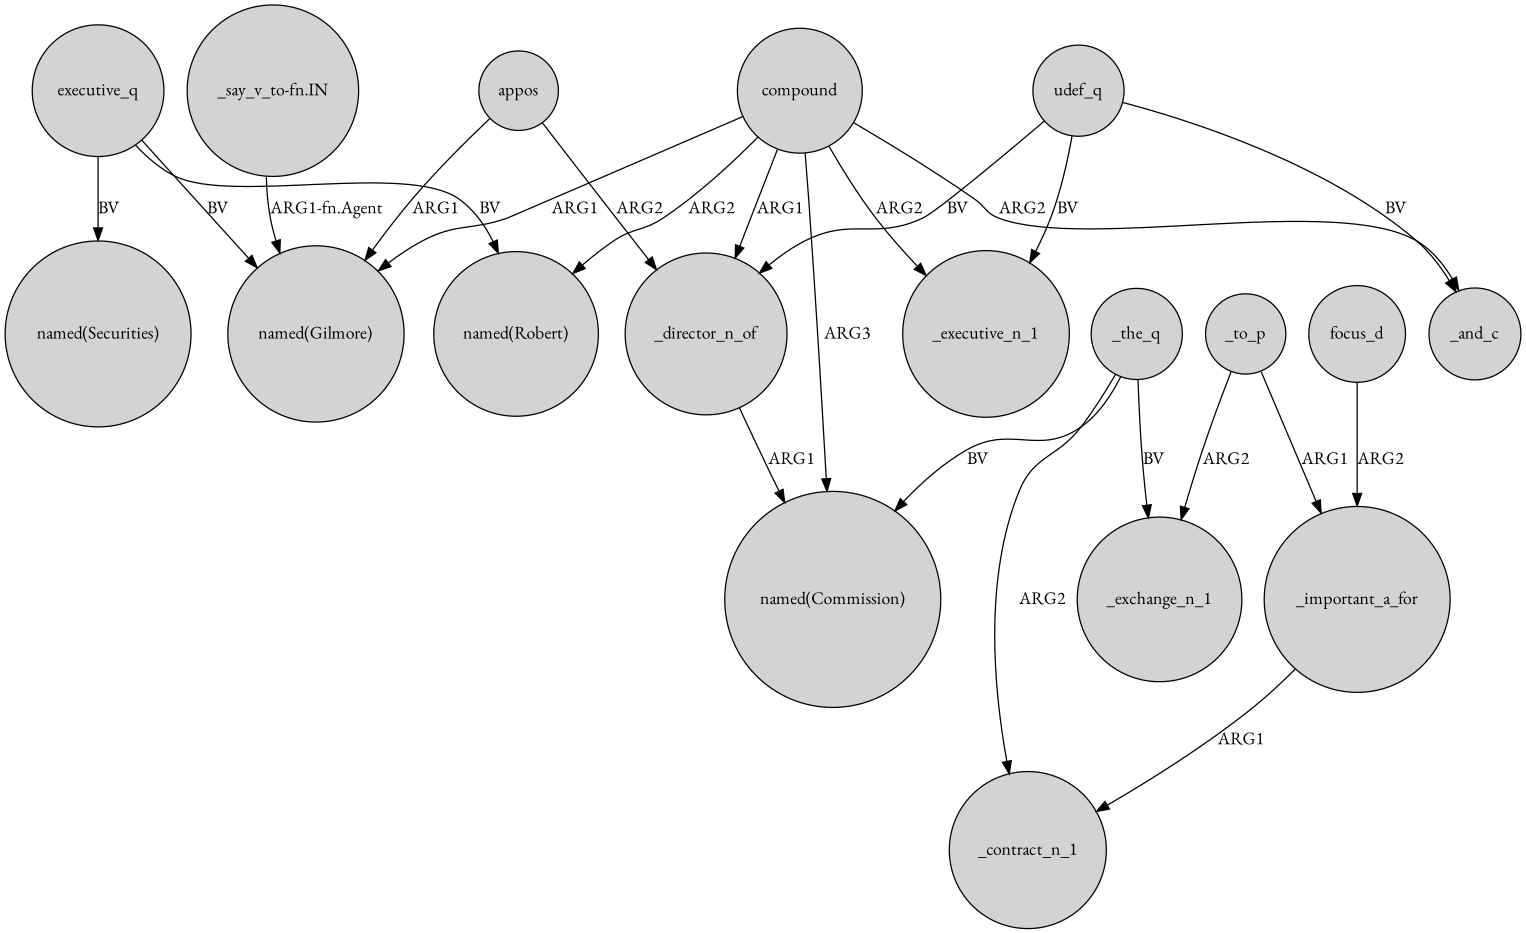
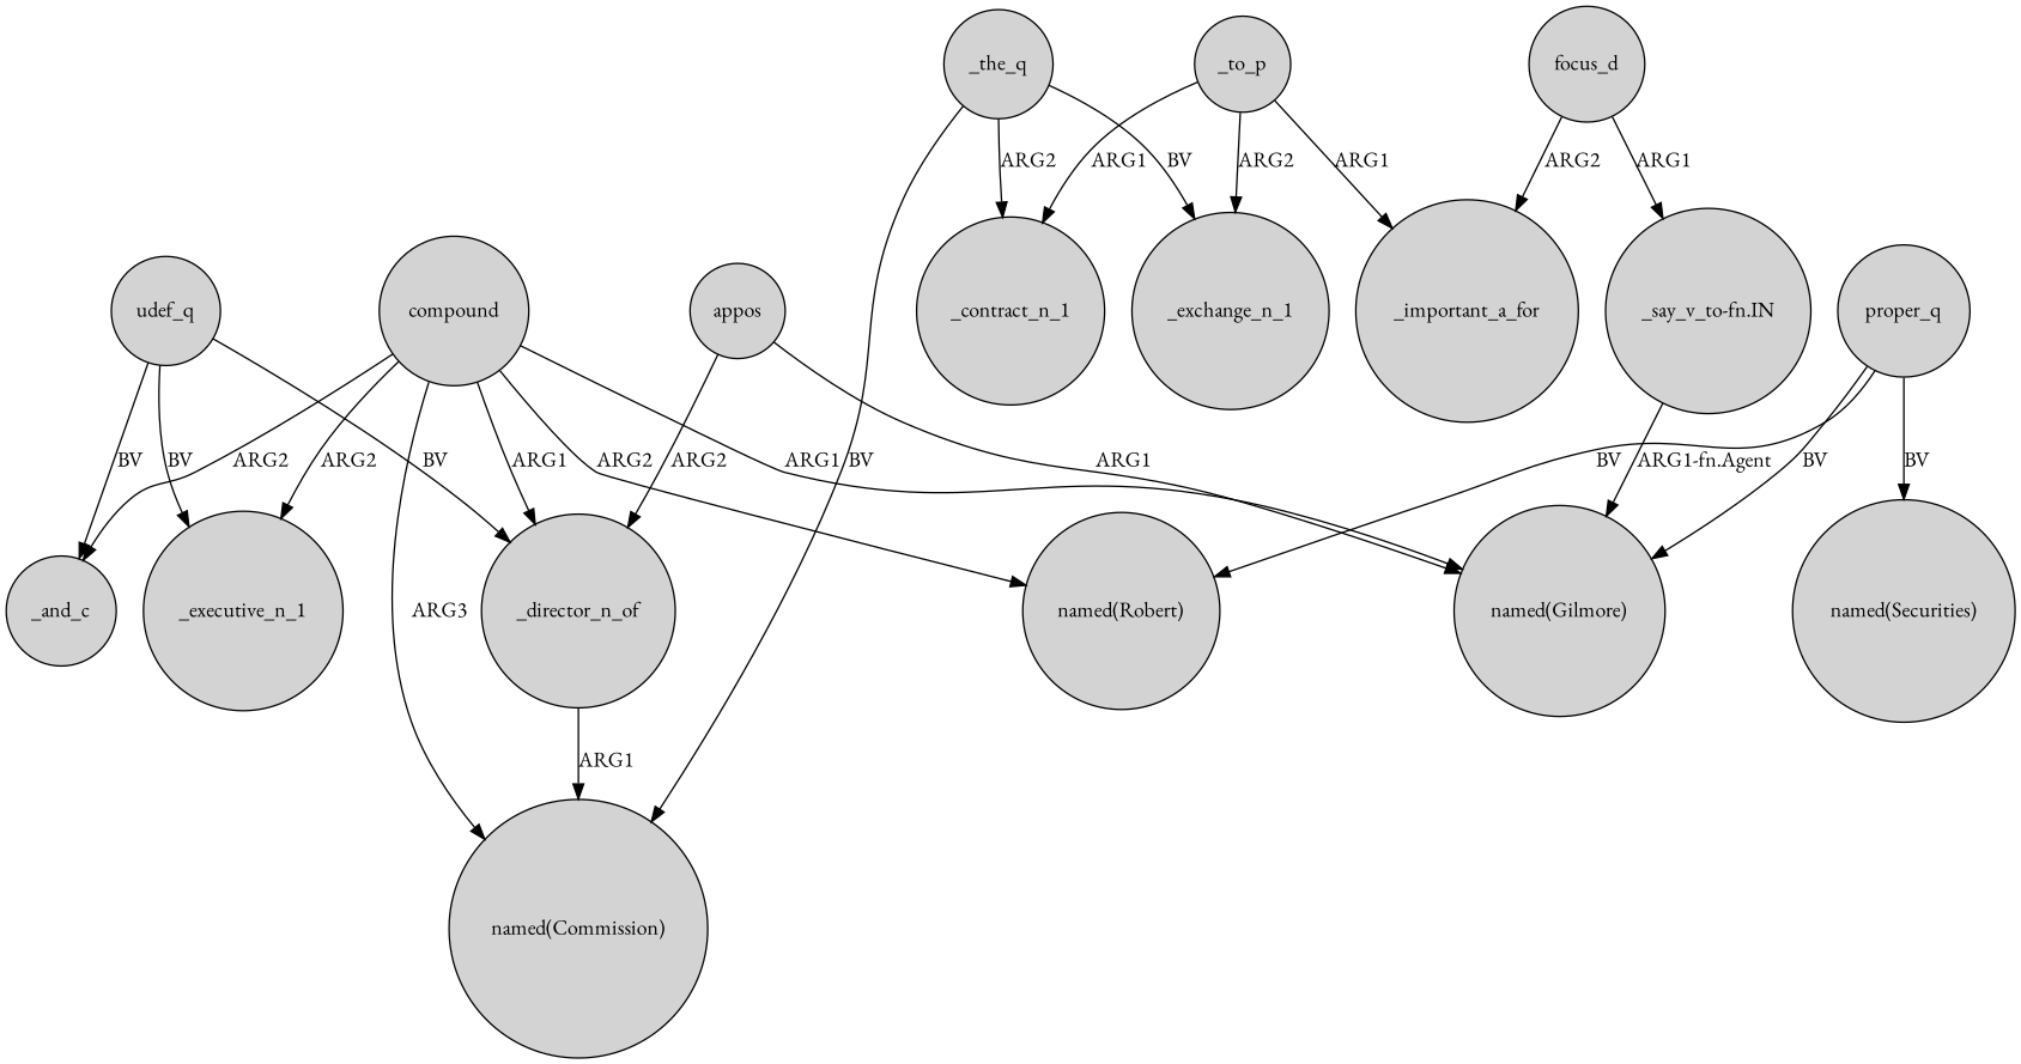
  digraph {
    fontname="EB Garamond"
    node [fontname="EB Garamond" shape=circle style=filled]
    edge [fontname="EB Garamond"]
    compound
    "named(Gilmore)"
    "named(Commission)"
    _executive_n_1
    "named(Robert)"
    _and_c
    _director_n_of
    _to_p
    _important_a_for
    _exchange_n_1
    _contract_n_1
    _the_q
    focus_d
    "_say_v_to-fn.IN"
    udef_q
-   proper_q [label=executive_q]
+   proper_q
    "named(Securities)"
    appos
    compound -> "named(Gilmore)" [label=ARG1]
    compound -> "named(Commission)" [label=ARG3]
    compound -> _executive_n_1 [label=ARG2]
    compound -> "named(Robert)" [label=ARG2]
    compound -> _and_c [label=ARG2]
    compound -> _director_n_of [label=ARG1]
    _director_n_of -> "named(Commission)" [label=ARG1]
    _to_p -> _important_a_for [label=ARG1]
    _to_p -> _exchange_n_1 [label=ARG2]
-   _important_a_for -> _contract_n_1 [label=ARG1]
+   _to_p -> _contract_n_1 [label=ARG1]
    _the_q -> "named(Commission)" [label=BV]
    _the_q -> _exchange_n_1 [label=BV]
    _the_q -> _contract_n_1 [label=ARG2]
    focus_d -> _important_a_for [label=ARG2]
+   focus_d -> "_say_v_to-fn.IN" [label=ARG1]
    "_say_v_to-fn.IN" -> "named(Gilmore)" [label="ARG1-fn.Agent"]
    udef_q -> _executive_n_1 [label=BV]
    udef_q -> _and_c [label=BV]
    udef_q -> _director_n_of [label=BV]
    proper_q -> "named(Gilmore)" [label=BV]
    proper_q -> "named(Robert)" [label=BV]
    proper_q -> "named(Securities)" [label=BV]
    appos -> "named(Gilmore)" [label=ARG1]
    appos -> _director_n_of [label=ARG2]
  }
